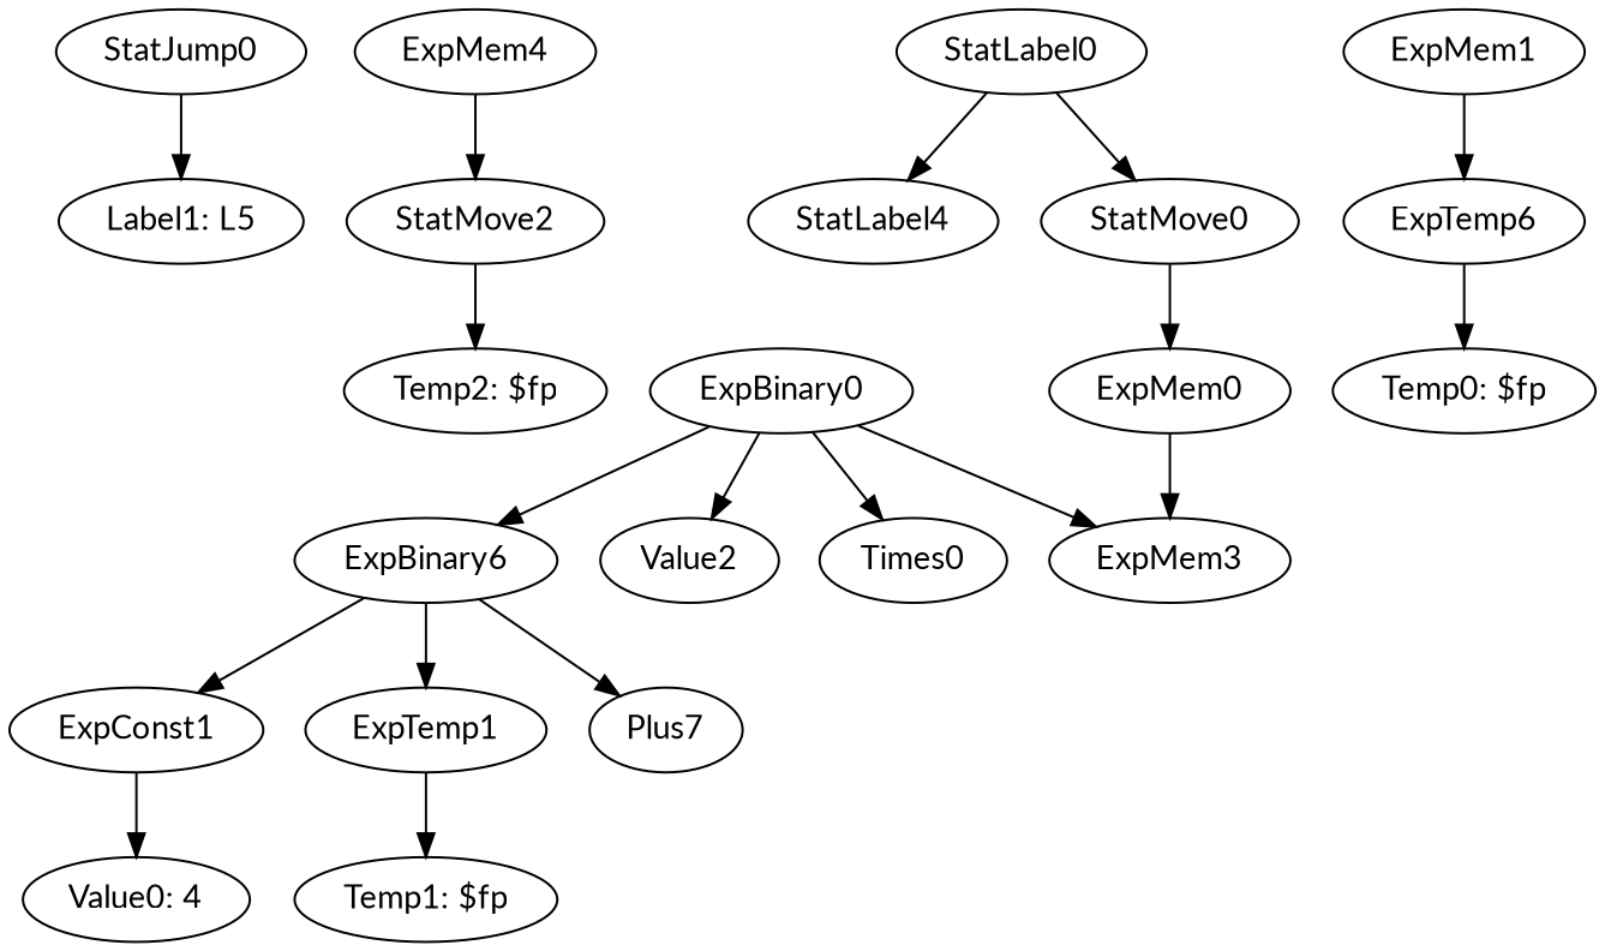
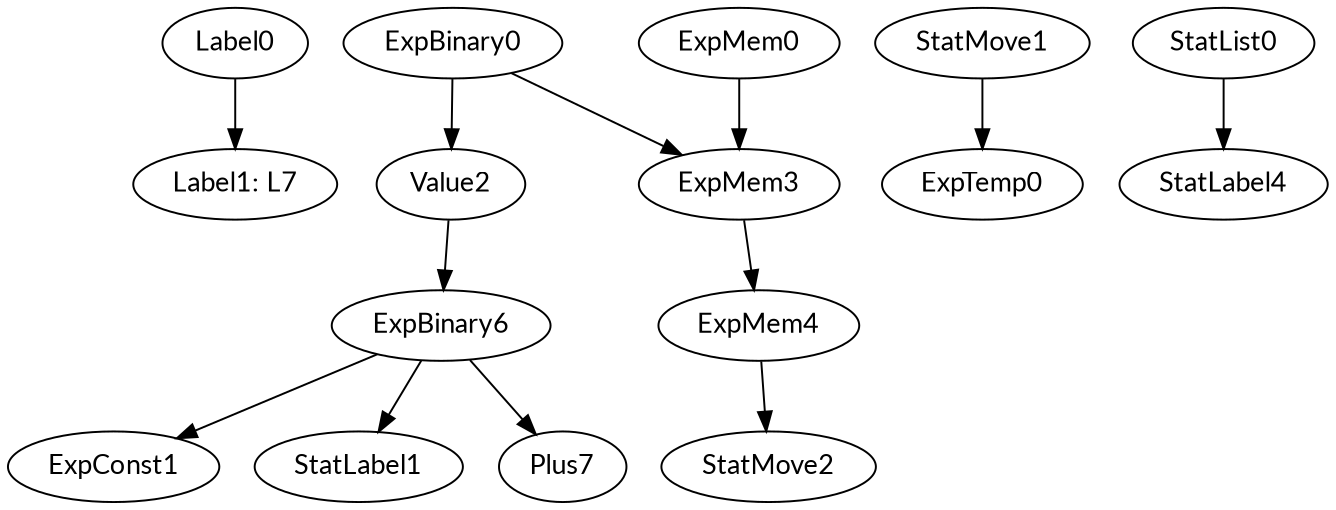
  digraph {
    fontname=Lato
    ordering=out
    node [fontname=Lato]
    edge [fontname=Lato]
-   StatJump0
-   "Label1: L5"
+   StatJump0 [label=Label0]
+   "Label1: L5" [label="Label1: L7"]
    n3 [label=StatMove2]
    ExpMem4
-   "Temp2: $fp"
    n6 [label=Value2]
    ExpBinary0
-   Times0
    ExpMem3
    n10 [label=ExpBinary6]
    n11 [label=ExpConst1]
-   ExpTemp1
+   ExpTemp1 [label=StatLabel1]
    n13 [label=Plus7]
-   "Value0: 4"
-   "Temp1: $fp"
-   ExpTemp0 [label=ExpTemp6]
-   "Temp0: $fp"
+   ExpTemp0
    n18 [label=StatLabel4]
-   StatList0 [label=StatLabel0]
-   StatMove0
+   StatList0
    ExpMem0
-   ExpMem1
+   ExpMem1 [label=StatMove1]
    StatJump0 -> "Label1: L5"
-   n3 -> "Temp2: $fp"
    ExpMem4 -> n3
-   ExpBinary0 -> n10
+   n6 -> n10
    ExpBinary0 -> n6
-   ExpBinary0 -> Times0
    ExpBinary0 -> ExpMem3
+   ExpMem3 -> ExpMem4
    n10 -> n11
    n10 -> ExpTemp1
    n10 -> n13
-   n11 -> "Value0: 4"
-   ExpTemp1 -> "Temp1: $fp"
-   ExpTemp0 -> "Temp0: $fp"
    StatList0 -> n18
-   StatList0 -> StatMove0
-   StatMove0 -> ExpMem0
    ExpMem0 -> ExpMem3
    ExpMem1 -> ExpTemp0
  }
